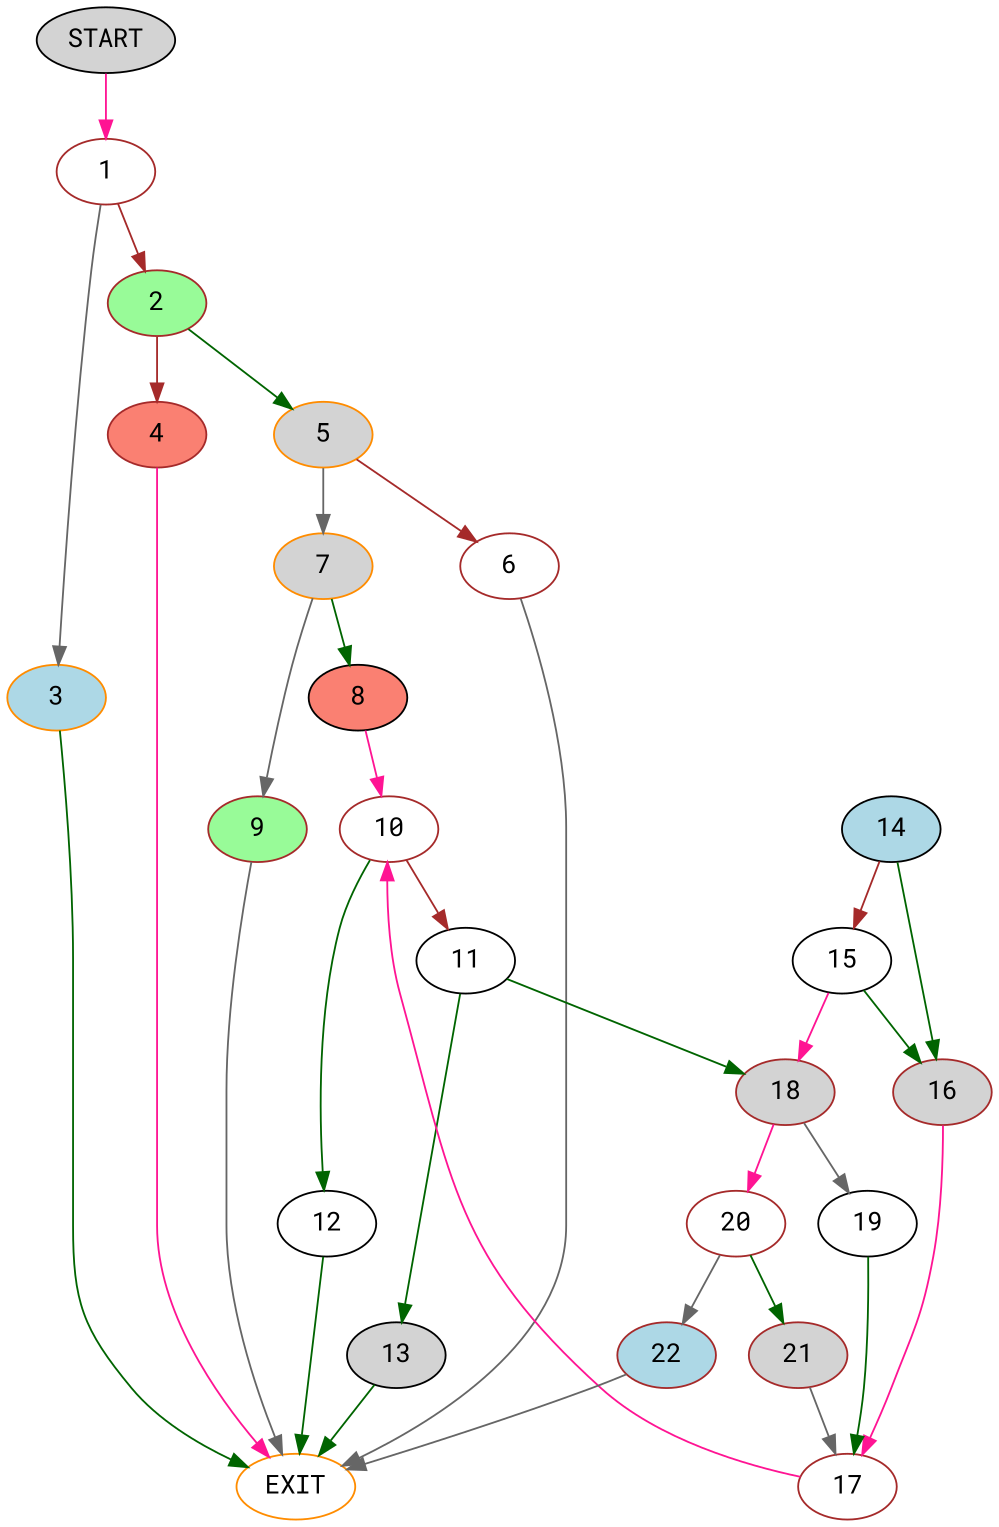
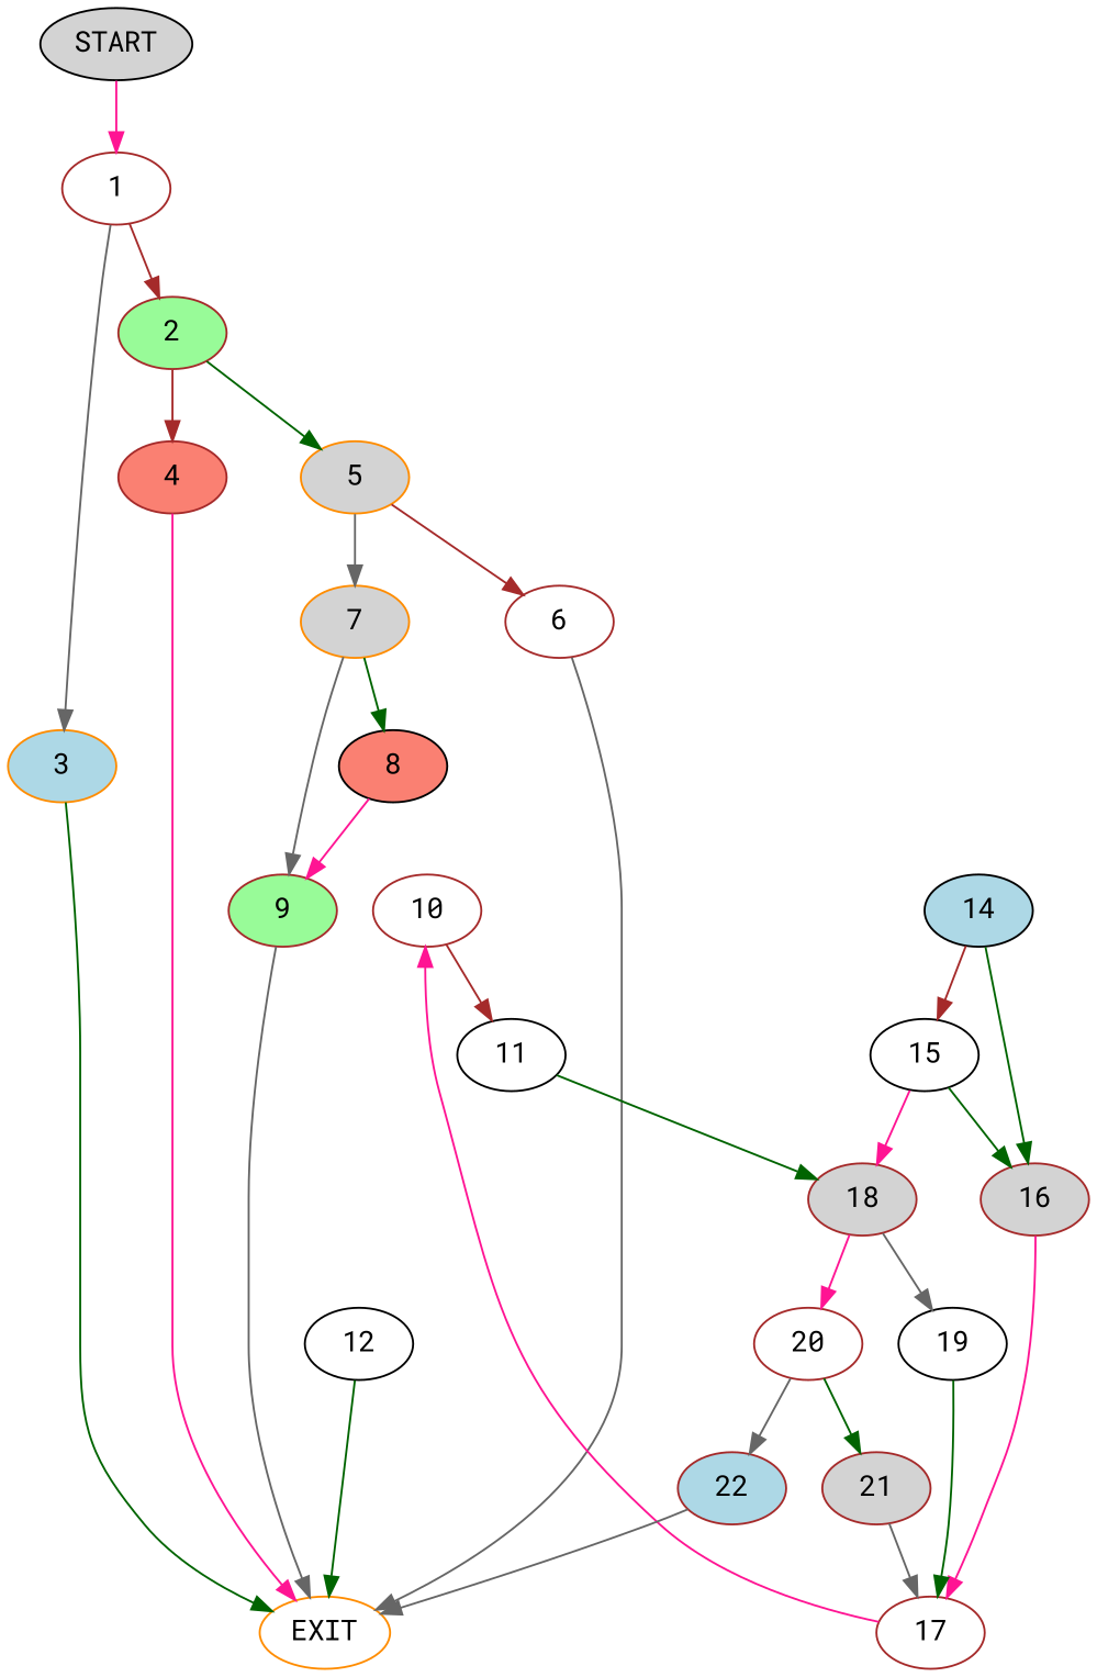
  digraph {
    fontname="Roboto Mono"
    node [color=brown fillcolor=white fontname="Roboto Mono" style=filled]
    edge [color=darkgreen fontname="Roboto Mono"]
    n1 [color=black fillcolor=lightgrey label=START]
    1
    2 [fillcolor=palegreen]
    3 [color=darkorange fillcolor=lightblue]
    n5 [color=darkorange label=EXIT]
    4 [fillcolor=salmon]
    5 [color=darkorange fillcolor=lightgrey]
    6
    7 [color=darkorange fillcolor=lightgrey]
    8 [color=black fillcolor=salmon]
    9 [fillcolor=palegreen]
    10
    11 [color=black]
    12 [color=black]
-   13 [color=black fillcolor=lightgrey]
    18 [fillcolor=lightgrey]
    14 [color=black fillcolor=lightblue]
    15 [color=black]
    16 [fillcolor=lightgrey]
    17
    19 [color=black]
    20
    21 [fillcolor=lightgrey]
    22 [fillcolor=lightblue]
    n1 -> 1 [color=deeppink]
    1 -> 2 [color=brown]
    1 -> 3 [color=gray40]
    2 -> 4 [color=brown]
    2 -> 5
    3 -> n5
    4 -> n5 [color=deeppink]
    5 -> 6 [color=brown]
    5 -> 7 [color=gray40]
    6 -> n5 [color=gray40]
    7 -> 8
    7 -> 9 [color=gray40]
-   8 -> 10 [color=deeppink]
+   8 -> 9 [color=deeppink]
    9 -> n5 [color=gray40]
    10 -> 11 [color=brown]
-   10 -> 12
-   11 -> 13
    11 -> 18
    12 -> n5
-   13 -> n5
    18 -> 19 [color=gray40]
    18 -> 20 [color=deeppink]
    14 -> 15 [color=brown]
    14 -> 16
    15 -> 18 [color=deeppink]
    15 -> 16
    16 -> 17 [color=deeppink]
    17 -> 10 [color=deeppink]
    19 -> 17
    20 -> 21
    20 -> 22 [color=gray40]
    21 -> 17 [color=gray40]
    22 -> n5 [color=gray40]
  }
